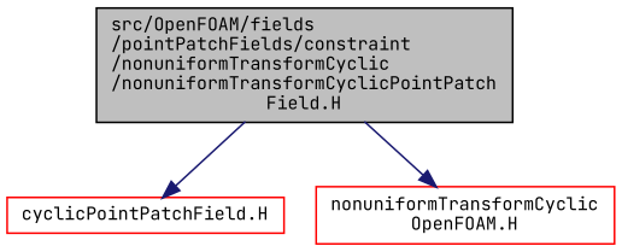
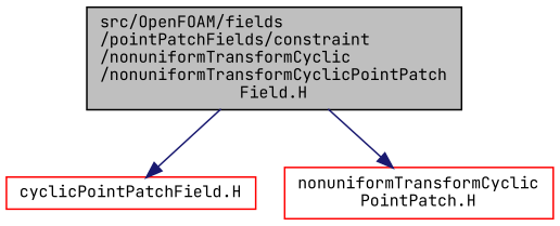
  digraph {
    fontname="JetBrains Mono"
    node [color=red fontname="JetBrains Mono" fontsize=10 shape=record]
    edge [color=midnightblue fontname="JetBrains Mono" fontsize=10 labelfontname=Helvetica labelfontsize=10 style=solid]
    n1 [color=black fillcolor=grey75 fontcolor=black height=0.2 label="src/OpenFOAM/fields\l/pointPatchFields/constraint\l/nonuniformTransformCyclic\l/nonuniformTransformCyclicPointPatch\lField.H" style=filled width=0.4]
    n2 [height=0.2 label="cyclicPointPatchField.H" width=0.4]
-   n3 [height=0.2 label="nonuniformTransformCyclic\lOpenFOAM.H" width=0.4]
+   n3 [height=0.2 label="nonuniformTransformCyclic\lPointPatch.H" width=0.4]
    n1 -> n2
    n1 -> n3
  }
